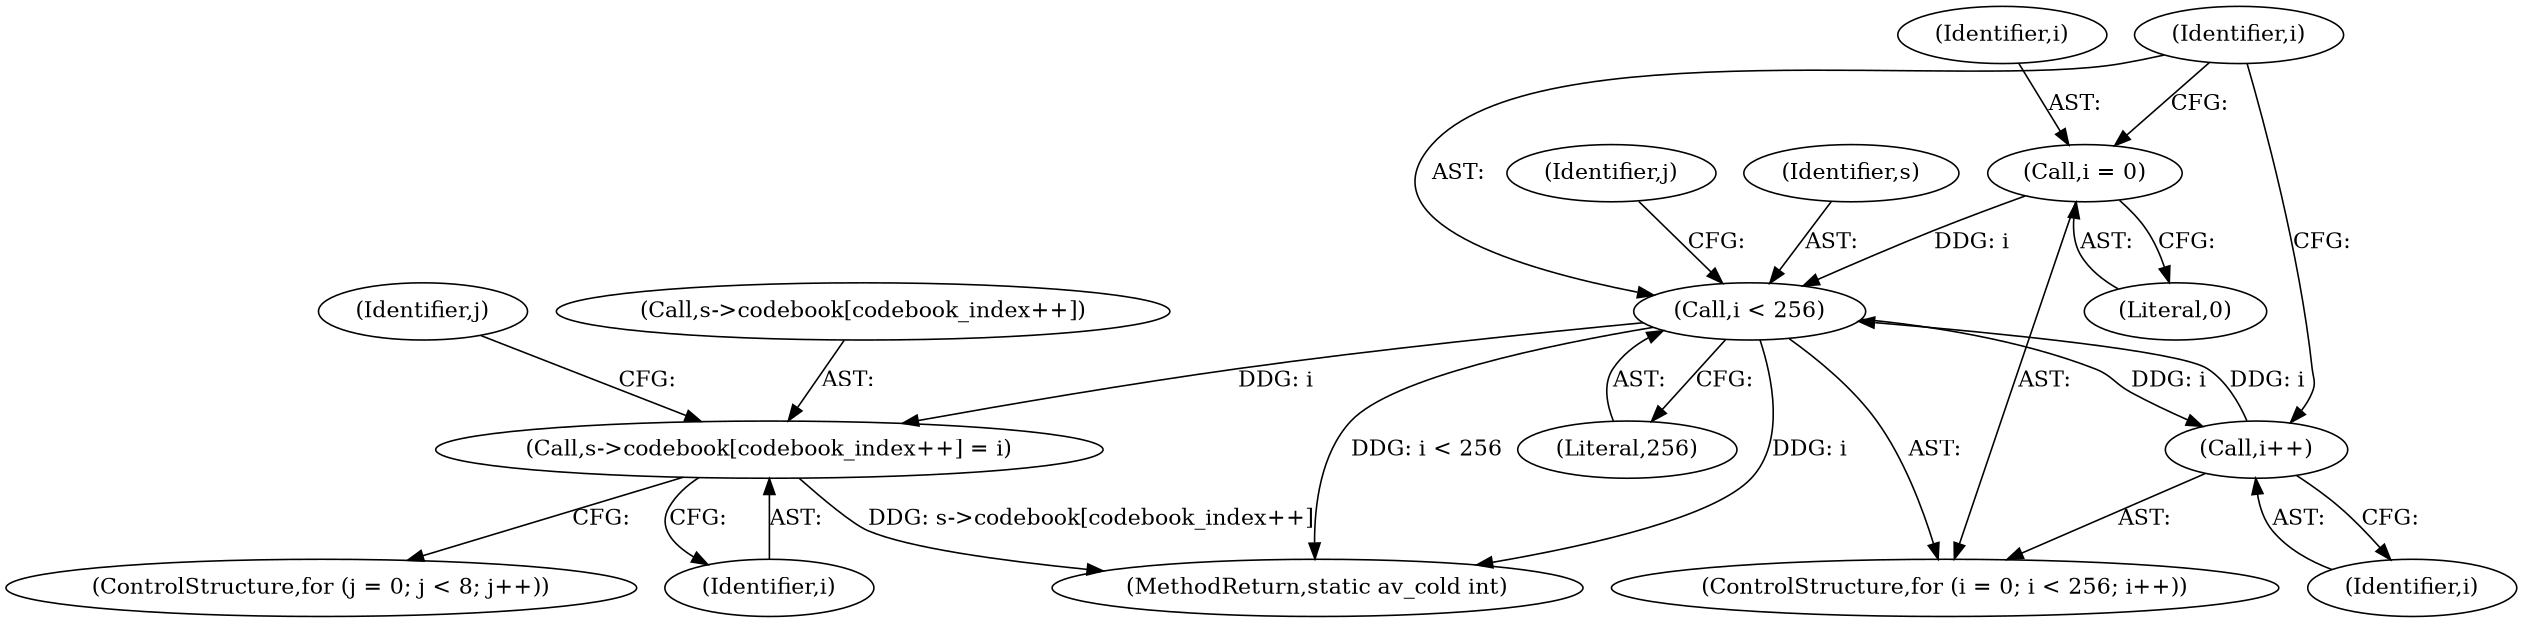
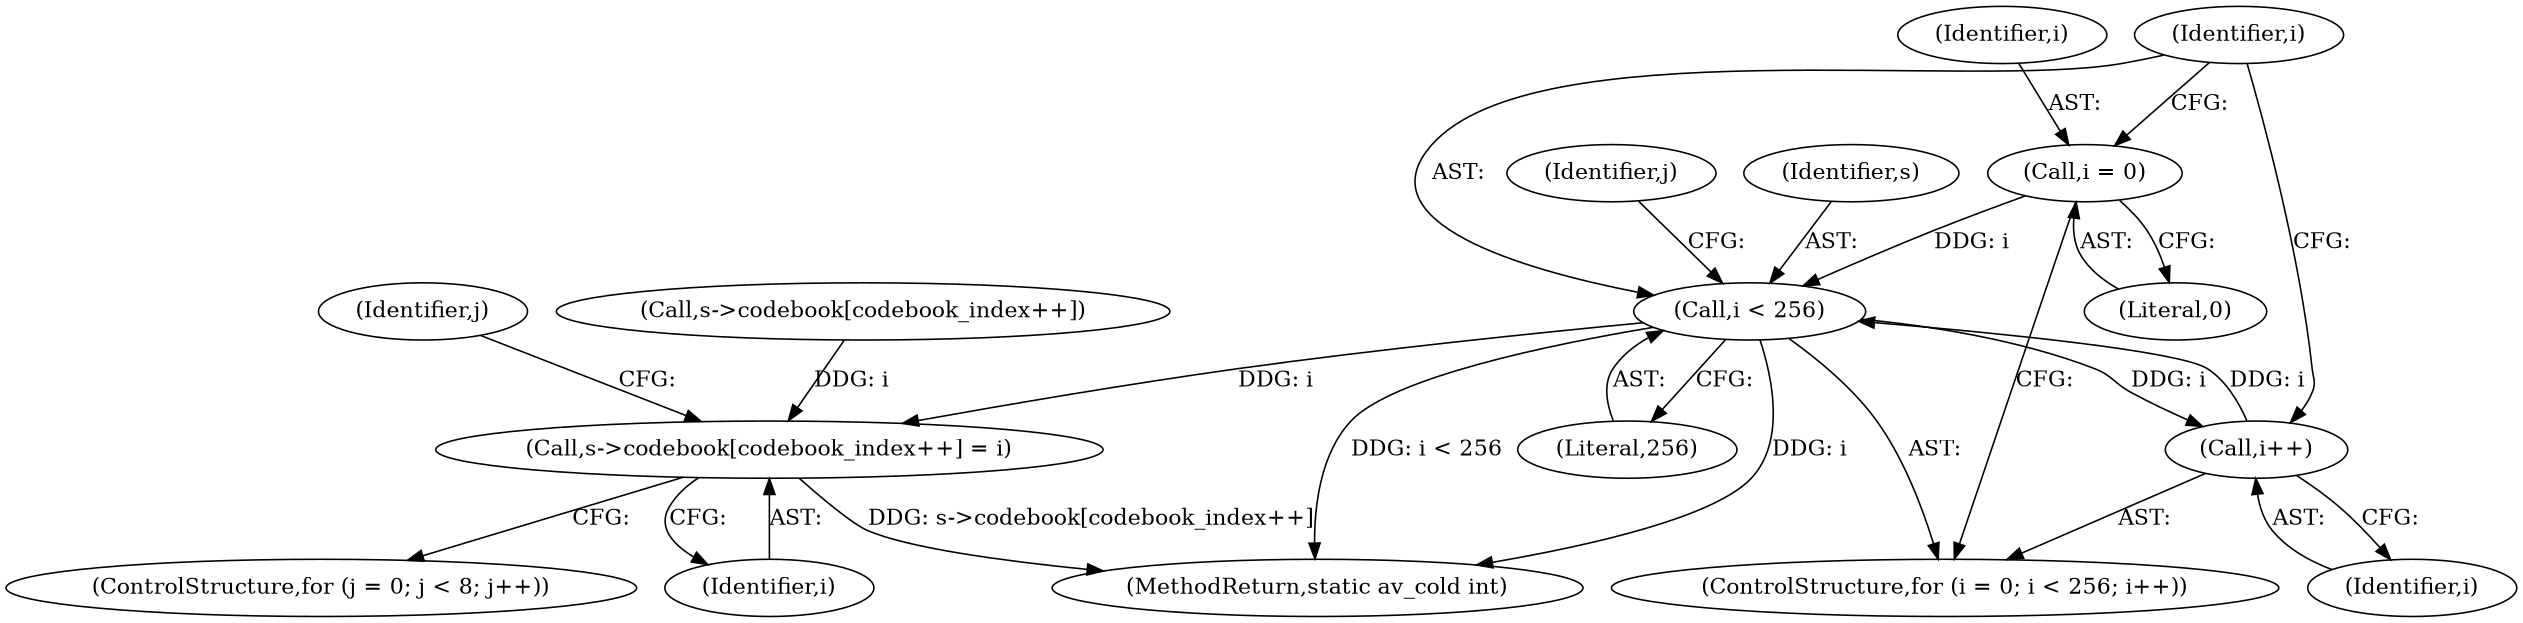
  digraph {
    n1 [label="(Call,s->codebook[codebook_index++] = i)"]
    n2 [label="(MethodReturn,static av_cold int)"]
    n3 [label="(ControlStructure,for (j = 0; j < 8; j++))"]
    n4 [label="(Identifier,i)"]
    n5 [label="(Call,i < 256)"]
    n6 [label="(Call,i++)"]
    n7 [label="(Literal,256)"]
    n8 [label="(ControlStructure,for (i = 0; i < 256; i++))"]
    n9 [label="(Identifier,i)"]
    n10 [label="(Call,i = 0)"]
    n11 [label="(Literal,0)"]
    n12 [label="(Identifier,j)"]
    n13 [label="(Identifier,j)"]
    n14 [label="(Identifier,i)"]
    n15 [label="(Identifier,s)"]
    n16 [label="(Identifier,i)"]
    n17 [label="(Call,s->codebook[codebook_index++])"]
    n1 -> n2 [label="DDG: s->codebook[codebook_index++]"]
    n1 -> n3 [label="CFG: "]
    n1 -> n4 [label="CFG: "]
    n4 -> n1 [label="AST: "]
    n5 -> n1 [label="DDG: i"]
    n5 -> n2 [label="DDG: i"]
    n5 -> n2 [label="DDG: i < 256"]
    n5 -> n6 [label="DDG: i"]
    n5 -> n7 [label="CFG: "]
    n5 -> n8 [label="AST: "]
    n6 -> n5 [label="DDG: i"]
    n6 -> n8 [label="AST: "]
    n6 -> n9 [label="CFG: "]
    n7 -> n5 [label="AST: "]
    n9 -> n6 [label="AST: "]
    n10 -> n5 [label="DDG: i"]
-   n10 -> n8 [label="AST: "]
+   n10 -> n8 [label="CFG: "]
    n10 -> n11 [label="CFG: "]
    n11 -> n10 [label="AST: "]
    n12 -> n1 [label="CFG: "]
    n13 -> n5 [label="CFG: "]
    n14 -> n10 [label="AST: "]
    n15 -> n5 [label="AST: "]
    n16 -> n5 [label="AST: "]
    n16 -> n6 [label="CFG: "]
    n16 -> n10 [label="CFG: "]
-   n17 -> n1 [label="AST: "]
+   n17 -> n1 [label="DDG: i"]
  }
